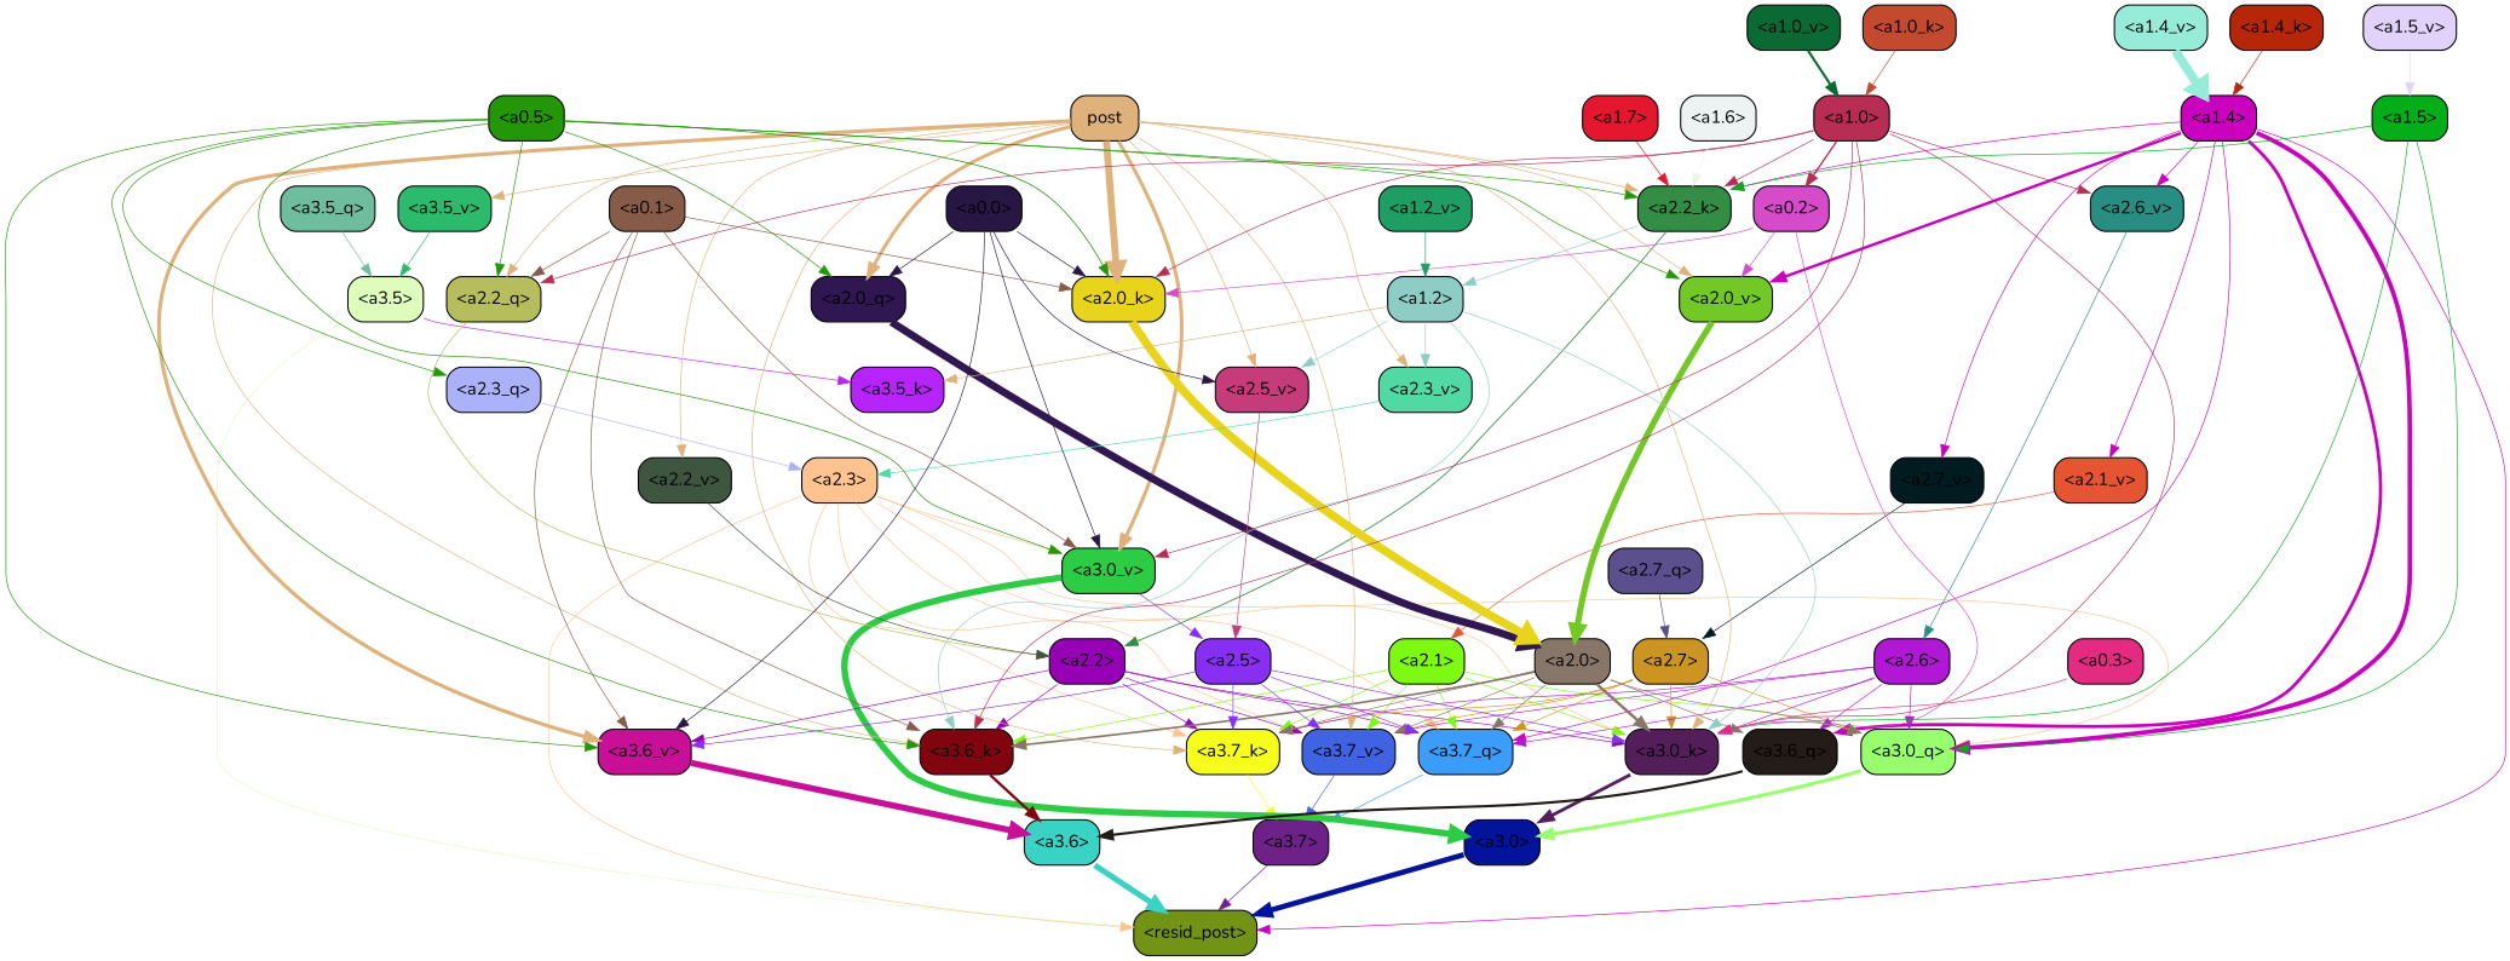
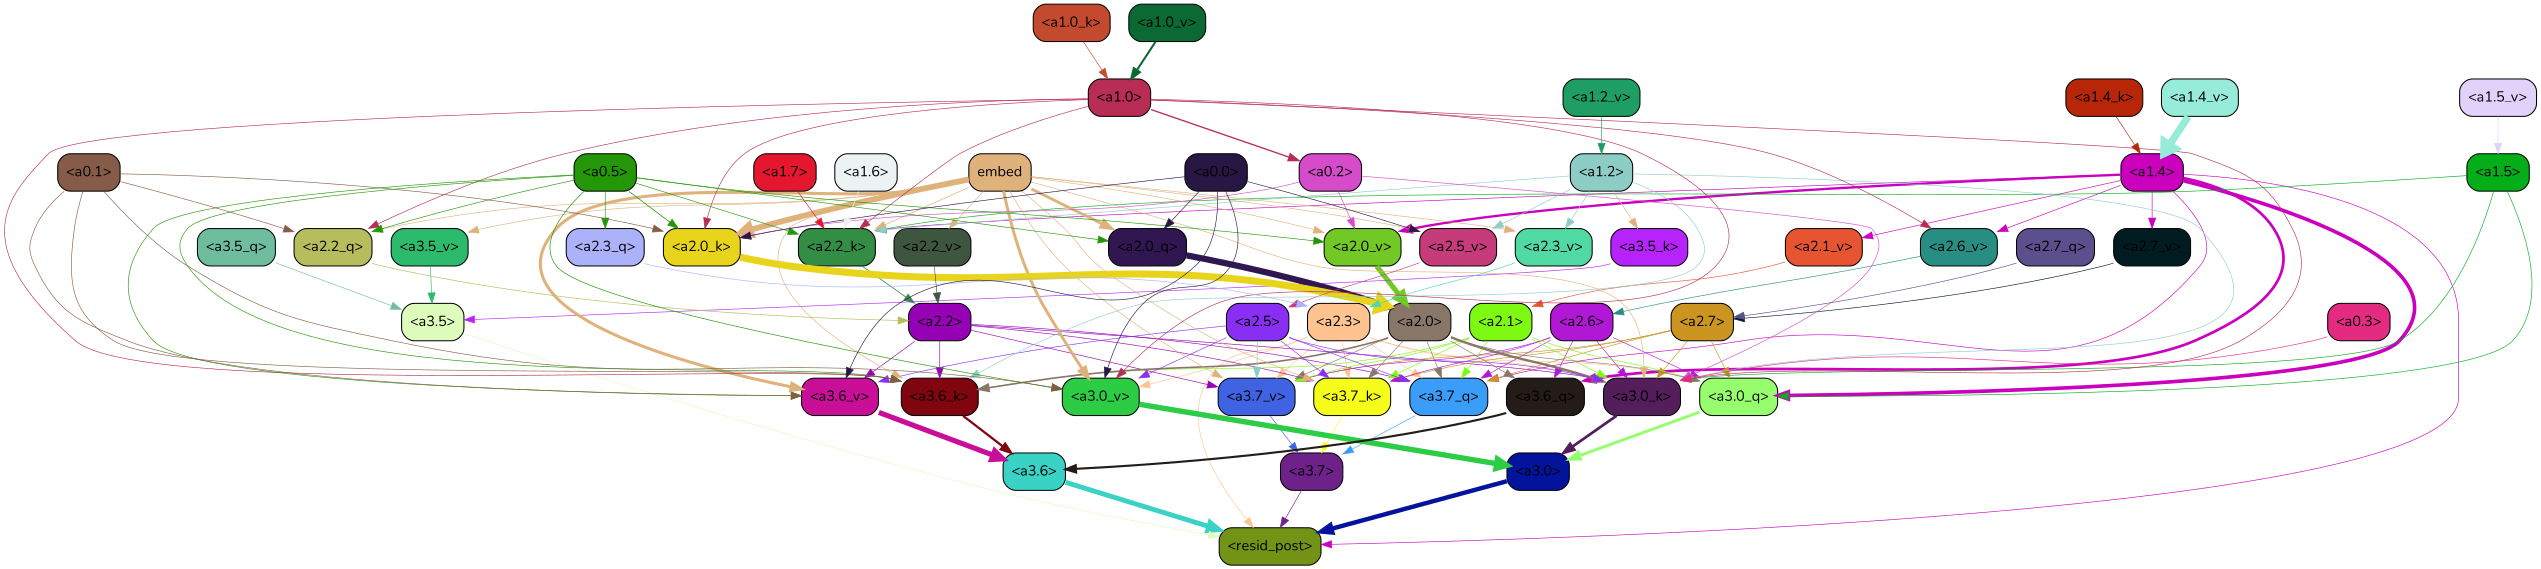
  strict digraph {
    fontname=Nunito
    splines=true
    node [color=black fontname=Nunito shape=box style="filled, rounded"]
    edge [color="#dfb27c" fontname=Nunito penwidth=0.6]
    "<a3.7>" [fillcolor="#6f218a"]
    "<resid_post>" [fillcolor="#739317"]
    "<a3.6>" [fillcolor="#3ad2c4"]
    "<a3.5>" [fillcolor="#defdbd"]
    "<a3.0>" [fillcolor="#04139c"]
    "<a2.3>" [fillcolor="#fec38f"]
    "<a3.7_q>" [fillcolor="#3a9dfa"]
    "<a3.0_q>" [fillcolor="#97ff6d"]
    "<a3.7_k>" [fillcolor="#f7fd1a"]
    "<a3.0_k>" [fillcolor="#541e5b"]
    "<a3.7_v>" [fillcolor="#3f63e2"]
    "<a3.0_v>" [fillcolor="#2ccc45"]
    "<a1.4>" [fillcolor="#ca00be"]
    "<a3.6_q>" [fillcolor="#241c18"]
    "<a2.2_k>" [fillcolor="#338d45"]
    "<a2.7_v>" [fillcolor="#011c21"]
    "<a2.6_v>" [fillcolor="#288d82"]
    "<a2.1_v>" [fillcolor="#e75431"]
    "<a2.0_v>" [fillcolor="#72c825"]
    "<a2.2>" [fillcolor="#9701b6"]
    "<a2.7>" [fillcolor="#cc9420"]
    "<a2.6>" [fillcolor="#b118d6"]
    "<a2.1>" [fillcolor="#7df912"]
    "<a2.0>" [fillcolor="#887768"]
    "<a3.6_k>" [fillcolor="#81050f"]
    "<a3.6_v>" [fillcolor="#c90e97"]
    "<a3.5_q>" [fillcolor="#6fbd9f"]
    "<a3.5_k>" [fillcolor="#b624fb"]
    "<a3.5_v>" [fillcolor="#2cba6c"]
    "<a2.5>" [fillcolor="#892ff4"]
    "<a1.5>" [fillcolor="#03ae19"]
-   embed [fillcolor="#dfb27c" label=post]
+   embed [fillcolor="#dfb27c"]
    "<a2.2_q>" [fillcolor="#b6bd5c"]
    "<a2.0_q>" [fillcolor="#301751"]
    "<a2.0_k>" [fillcolor="#e8d41b"]
    "<a2.5_v>" [fillcolor="#c63b7a"]
    "<a2.3_v>" [fillcolor="#51d9a4"]
    "<a2.2_v>" [fillcolor="#3e5540"]
    "<a1.2>" [fillcolor="#8ecdc5"]
    "<a1.0>" [fillcolor="#b72d53"]
    "<a0.2>" [fillcolor="#d54bc9"]
    "<a0.5>" [fillcolor="#239708"]
    "<a2.3_q>" [fillcolor="#acb2fa"]
    "<a0.1>" [fillcolor="#865c49"]
    "<a0.3>" [fillcolor="#e32b81"]
    "<a0.0>" [fillcolor="#281644"]
    "<a2.7_q>" [fillcolor="#5b4f8e"]
    "<a1.7>" [fillcolor="#e5172f"]
    "<a1.6>" [fillcolor="#edf2f3"]
    "<a1.4_k>" [fillcolor="#b8260a"]
    "<a1.0_k>" [fillcolor="#c34a2f"]
    "<a1.5_v>" [fillcolor="#e0d2fa"]
    "<a1.4_v>" [fillcolor="#97ebd9"]
    "<a1.2_v>" [fillcolor="#1f9e63"]
    "<a1.0_v>" [fillcolor="#0b6a33"]
    "<a3.7>" -> "<resid_post>" [color="#6f218a"]
    "<a3.6>" -> "<resid_post>" [color="#3ad2c4" penwidth=4.6696330308914185]
    "<a3.5>" -> "<resid_post>" [color="#defdbd"]
    "<a3.0>" -> "<resid_post>" [color="#04139c" penwidth=4.282557368278503]
    "<a2.3>" -> "<resid_post>" [color="#fec38f"]
    "<a2.3>" -> "<a3.7_q>" [color="#fec38f"]
    "<a2.3>" -> "<a3.0_q>" [color="#fec38f"]
    "<a2.3>" -> "<a3.7_k>" [color="#fec38f"]
    "<a2.3>" -> "<a3.0_k>" [color="#fec38f"]
    "<a2.3>" -> "<a3.7_v>" [color="#fec38f"]
    "<a2.3>" -> "<a3.0_v>" [color="#fec38f"]
    "<a3.7_q>" -> "<a3.7>" [color="#3a9dfa"]
    "<a3.0_q>" -> "<a3.0>" [color="#97ff6d" penwidth=2.8638100624084473]
    "<a3.7_k>" -> "<a3.7>" [color="#f7fd1a"]
    "<a3.0_k>" -> "<a3.0>" [color="#541e5b" penwidth=2.6274144649505615]
    "<a3.7_v>" -> "<a3.7>" [color="#3f63e2"]
    "<a3.0_v>" -> "<a3.0>" [color="#2ccc45" penwidth=5.188832879066467]
    "<a1.4>" -> "<resid_post>" [color="#ca00be"]
    "<a1.4>" -> "<a3.7_q>" [color="#ca00be"]
    "<a1.4>" -> "<a3.0_q>" [color="#ca00be" penwidth=3.4971605762839317]
    "<a1.4>" -> "<a3.6_q>" [color="#ca00be" penwidth=2.6073555648326874]
    "<a1.4>" -> "<a2.2_k>" [color="#ca00be"]
    "<a1.4>" -> "<a2.7_v>" [color="#ca00be"]
    "<a1.4>" -> "<a2.6_v>" [color="#ca00be"]
    "<a1.4>" -> "<a2.1_v>" [color="#ca00be"]
    "<a1.4>" -> "<a2.0_v>" [color="#ca00be" penwidth=2.268670678138733]
    "<a3.6_q>" -> "<a3.6>" [color="#241c18" penwidth=2.03758105635643]
    "<a2.2_k>" -> "<a2.2>" [color="#338d45" penwidth=0.7764816284179688]
    "<a2.7_v>" -> "<a2.7>" [color="#011c21"]
    "<a2.6_v>" -> "<a2.6>" [color="#288d82"]
    "<a2.1_v>" -> "<a2.1>" [color="#e75431"]
    "<a2.0_v>" -> "<a2.0>" [color="#72c825" penwidth=4.906715989112854]
    "<a2.2>" -> "<a3.7_q>" [color="#9701b6"]
    "<a2.2>" -> "<a3.7_k>" [color="#9701b6"]
    "<a2.2>" -> "<a3.0_k>" [color="#9701b6"]
    "<a2.2>" -> "<a3.7_v>" [color="#9701b6"]
    "<a2.2>" -> "<a3.6_k>" [color="#9701b6"]
    "<a2.2>" -> "<a3.6_v>" [color="#9701b6"]
    "<a2.7>" -> "<a3.7_q>" [color="#cc9420"]
    "<a2.7>" -> "<a3.0_q>" [color="#cc9420"]
    "<a2.7>" -> "<a3.7_k>" [color="#cc9420"]
    "<a2.7>" -> "<a3.0_k>" [color="#cc9420"]
    "<a2.7>" -> "<a3.7_v>" [color="#cc9420"]
    "<a2.6>" -> "<a3.7_q>" [color="#b118d6"]
    "<a2.6>" -> "<a3.0_q>" [color="#b118d6"]
    "<a2.6>" -> "<a3.7_k>" [color="#b118d6"]
    "<a2.6>" -> "<a3.0_k>" [color="#b118d6"]
    "<a2.6>" -> "<a3.7_v>" [color="#b118d6"]
    "<a2.6>" -> "<a3.6_q>" [color="#b118d6"]
    "<a2.1>" -> "<a3.7_q>" [color="#7df912"]
    "<a2.1>" -> "<a3.0_q>" [color="#7df912"]
    "<a2.1>" -> "<a3.7_k>" [color="#7df912"]
    "<a2.1>" -> "<a3.0_k>" [color="#7df912"]
    "<a2.1>" -> "<a3.7_v>" [color="#7df912"]
    "<a2.1>" -> "<a3.6_k>" [color="#7df912"]
    "<a2.0>" -> "<a3.7_q>" [color="#887768"]
    "<a2.0>" -> "<a3.0_q>" [color="#887768"]
    "<a2.0>" -> "<a3.7_k>" [color="#887768"]
    "<a2.0>" -> "<a3.0_k>" [color="#887768" penwidth=2.270527422428131]
    "<a2.0>" -> "<a3.7_v>" [color="#887768"]
    "<a2.0>" -> "<a3.6_q>" [color="#887768"]
    "<a2.0>" -> "<a3.6_k>" [color="#887768" penwidth=1.5568191409111023]
    "<a3.6_k>" -> "<a3.6>" [color="#81050f" penwidth=2.174198240041733]
    "<a3.6_v>" -> "<a3.6>" [color="#c90e97" penwidth=5.002329230308533]
    "<a3.5_q>" -> "<a3.5>" [color="#6fbd9f"]
-   "<a3.5>" -> "<a3.5_k>" [color="#b624fb"]
+   "<a3.5_k>" -> "<a3.5>" [color="#b624fb"]
    "<a3.5_v>" -> "<a3.5>" [color="#2cba6c"]
    "<a2.5>" -> "<a3.7_q>" [color="#892ff4"]
    "<a2.5>" -> "<a3.7_k>" [color="#892ff4"]
    "<a2.5>" -> "<a3.0_k>" [color="#892ff4"]
-   "<a2.5>" -> "<a3.7_v>" [color="#892ff4"]
-   "<a3.0_v>" -> "<a2.5>" [color="#892ff4"]
+   "<a2.5>" -> "<a3.7_v>" [color="#8ecdc5"]
+   "<a2.5>" -> "<a3.0_v>" [color="#892ff4"]
    "<a2.5>" -> "<a3.6_v>" [color="#892ff4"]
    "<a1.5>" -> "<a3.0_q>" [color="#03ae19"]
    "<a1.5>" -> "<a3.0_k>" [color="#03ae19"]
    "<a1.5>" -> "<a2.2_k>" [color="#03ae19"]
    embed -> "<a3.7_k>"
    embed -> "<a3.0_k>"
    embed -> "<a3.7_v>"
    embed -> "<a3.0_v>" [penwidth=2.8686431646347046]
    embed -> "<a2.2_k>" [penwidth=0.67606520652771]
    embed -> "<a2.0_v>"
    embed -> "<a3.6_k>"
    embed -> "<a3.6_v>" [penwidth=2.9588699340820312]
    embed -> "<a3.5_v>"
    embed -> "<a2.2_q>"
    embed -> "<a2.0_q>" [penwidth=2.7617180347442627]
    embed -> "<a2.0_k>" [penwidth=5.615107178688049]
    embed -> "<a2.5_v>"
    embed -> "<a2.3_v>"
    embed -> "<a2.2_v>"
    "<a2.2_q>" -> "<a2.2>" [color="#b6bd5c" penwidth=0.6340763568878174]
    "<a2.0_q>" -> "<a2.0>" [color="#301751" penwidth=6.0160088539123535]
    "<a2.0_k>" -> "<a2.0>" [color="#e8d41b" penwidth=6.773025274276733]
    "<a2.5_v>" -> "<a2.5>" [color="#c63b7a"]
    "<a2.3_v>" -> "<a2.3>" [color="#51d9a4"]
    "<a2.2_v>" -> "<a2.2>" [color="#3e5540"]
    "<a1.2>" -> "<a3.0_k>" [color="#8ecdc5"]
-   "<a2.2_k>" -> "<a1.2>" [color="#8ecdc5"]
+   "<a1.2>" -> "<a2.2_k>" [color="#8ecdc5"]
    "<a1.2>" -> "<a3.6_k>" [color="#8ecdc5"]
    "<a1.2>" -> "<a3.5_k>"
    "<a1.2>" -> "<a2.5_v>" [color="#8ecdc5"]
    "<a1.2>" -> "<a2.3_v>" [color="#8ecdc5"]
    "<a1.0>" -> "<a3.0_k>" [color="#b72d53"]
    "<a1.0>" -> "<a3.0_v>" [color="#b72d53"]
    "<a1.0>" -> "<a2.2_k>" [color="#b72d53"]
    "<a1.0>" -> "<a2.6_v>" [color="#b72d53"]
    "<a1.0>" -> "<a3.6_k>" [color="#b72d53"]
    "<a1.0>" -> "<a2.2_q>" [color="#b72d53"]
    "<a1.0>" -> "<a2.0_k>" [color="#b72d53"]
    "<a1.0>" -> "<a0.2>" [color="#b72d53" penwidth=1.27996826171875]
    "<a0.2>" -> "<a3.0_k>" [color="#d54bc9"]
    "<a0.2>" -> "<a2.0_v>" [color="#d54bc9"]
    "<a0.2>" -> "<a2.0_k>" [color="#d54bc9"]
    "<a0.5>" -> "<a3.0_v>" [color="#239708" penwidth=0.6421224474906921]
    "<a0.5>" -> "<a2.2_k>" [color="#239708"]
    "<a0.5>" -> "<a2.0_v>" [color="#239708"]
    "<a0.5>" -> "<a3.6_k>" [color="#239708"]
    "<a0.5>" -> "<a3.6_v>" [color="#239708"]
    "<a0.5>" -> "<a2.2_q>" [color="#239708"]
    "<a0.5>" -> "<a2.0_q>" [color="#239708"]
    "<a0.5>" -> "<a2.0_k>" [color="#239708" penwidth=0.7151575088500977]
    "<a0.5>" -> "<a2.3_q>" [color="#239708"]
    "<a2.3_q>" -> "<a2.3>" [color="#acb2fa"]
    "<a0.1>" -> "<a3.0_v>" [color="#865c49"]
    "<a0.1>" -> "<a3.6_k>" [color="#865c49"]
    "<a0.1>" -> "<a3.6_v>" [color="#865c49"]
    "<a0.1>" -> "<a2.2_q>" [color="#865c49"]
    "<a0.1>" -> "<a2.0_k>" [color="#865c49"]
    "<a0.3>" -> "<a3.0_k>" [color="#e32b81"]
    "<a0.0>" -> "<a3.0_v>" [color="#281644"]
    "<a0.0>" -> "<a3.6_v>" [color="#281644"]
    "<a0.0>" -> "<a2.0_q>" [color="#281644"]
    "<a0.0>" -> "<a2.0_k>" [color="#281644"]
    "<a0.0>" -> "<a2.5_v>" [color="#281644"]
    "<a2.7_q>" -> "<a2.7>" [color="#5b4f8e"]
    "<a1.7>" -> "<a2.2_k>" [color="#e5172f"]
    "<a1.6>" -> "<a2.2_k>" [color="#edf2f3"]
    "<a1.4_k>" -> "<a1.4>" [color="#b8260a"]
    "<a1.0_k>" -> "<a1.0>" [color="#c34a2f"]
    "<a1.5_v>" -> "<a1.5>" [color="#e0d2fa"]
    "<a1.4_v>" -> "<a1.4>" [color="#97ebd9" penwidth=7.093163728713989]
    "<a1.2_v>" -> "<a1.2>" [color="#1f9e63"]
    "<a1.0_v>" -> "<a1.0>" [color="#0b6a33" penwidth=1.9666723012924194]
  }
